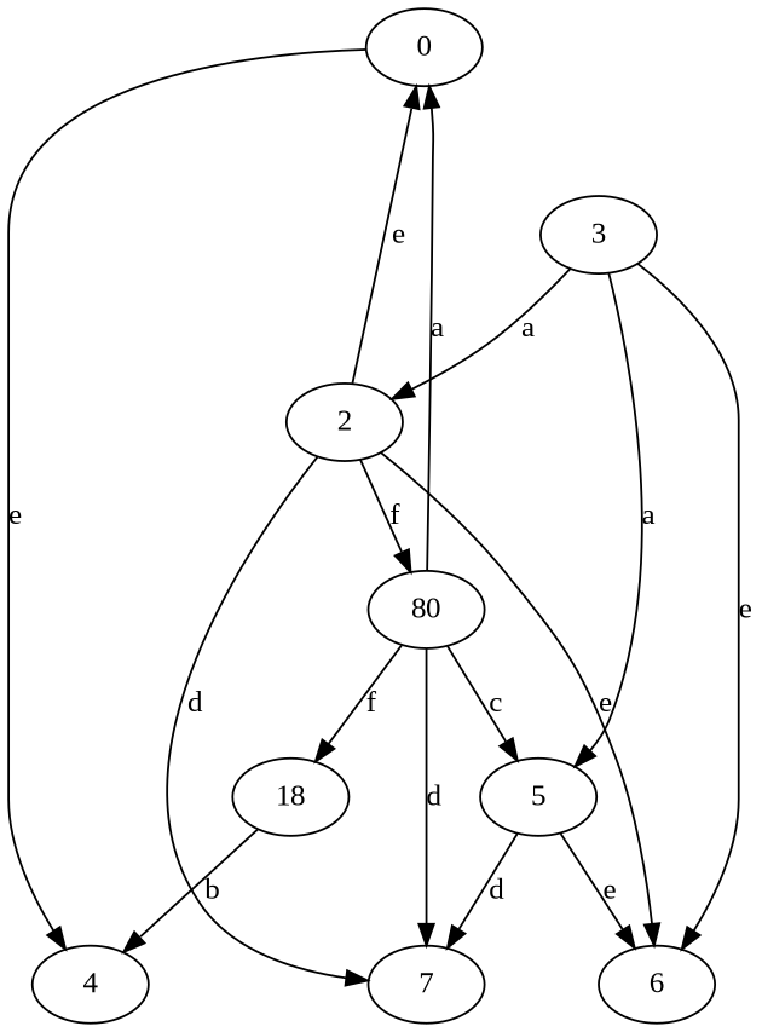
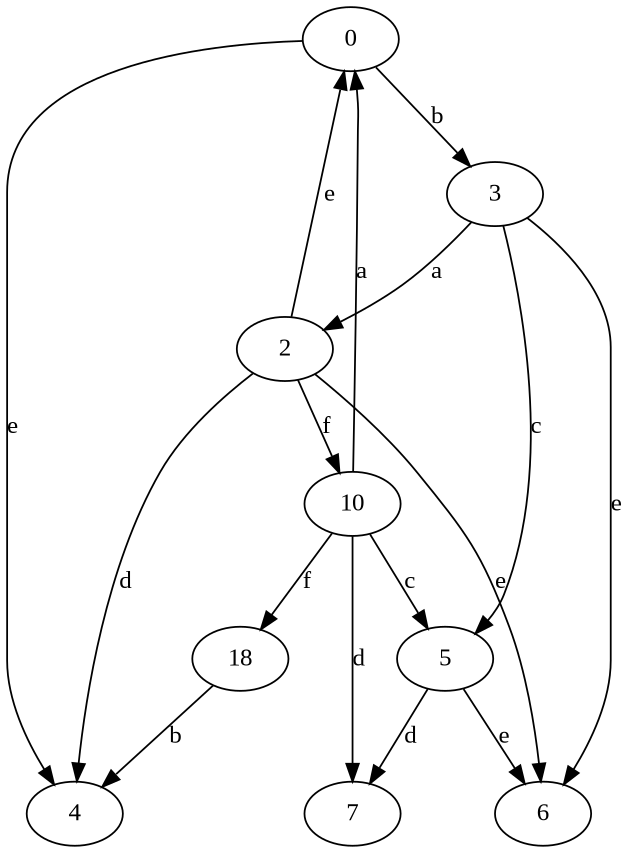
  strict digraph {
    fontname="Liberation Serif"
    node [fontname="Liberation Serif"]
    edge [fontname="Liberation Serif"]
    0
    3
    4
    2
    n5 [label=6]
    5
    7
-   10 [label=80]
+   10
    n9 [label=18]
+   0 -> 3 [label=b]
    0 -> 4 [label=e]
    3 -> 2 [label=a]
    3 -> n5 [label=e]
-   3 -> 5 [label=a]
+   3 -> 5 [label=c]
    2 -> 0 [label=e]
    2 -> n5 [label=e]
-   2 -> 7 [label=d]
+   2 -> 4 [label=d]
    2 -> 10 [label=f]
    5 -> n5 [label=e]
    5 -> 7 [label=d]
    10 -> 0 [label=a]
    10 -> 5 [label=c]
    10 -> 7 [label=d]
    10 -> n9 [label=f]
    n9 -> 4 [label=b]
  }
